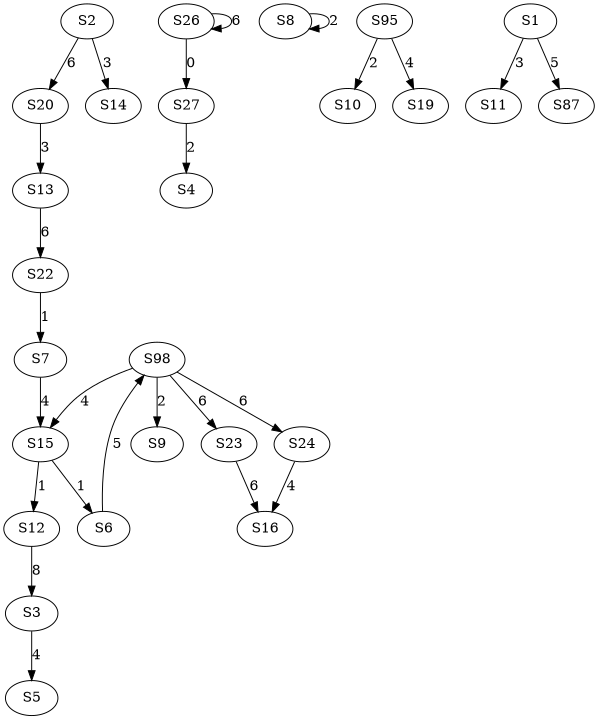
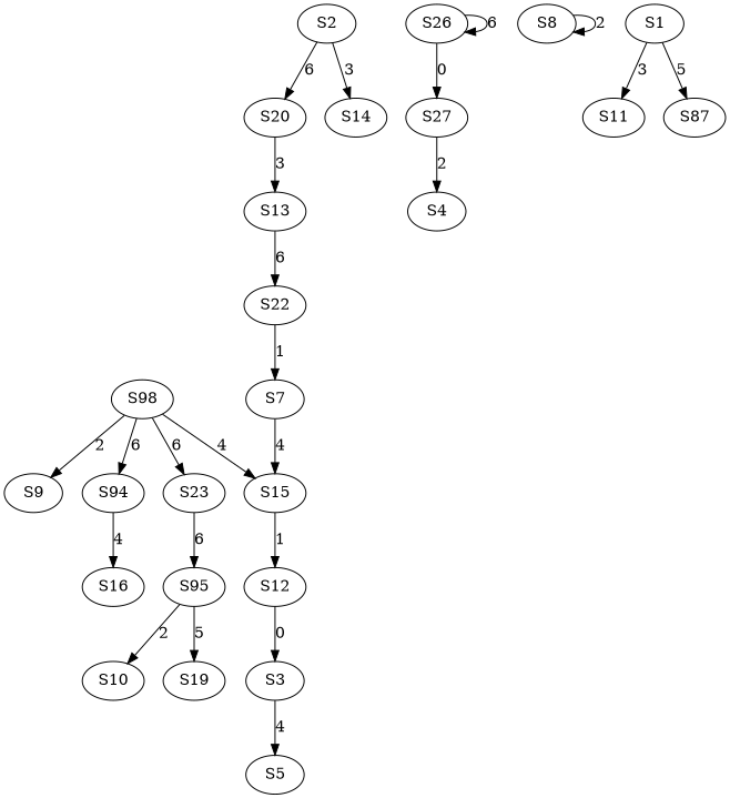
  strict digraph {
    n1 [label=S98]
-   S6
    S2
    S20
    S14
    S15
    S9
-   S24
+   S24 [label=S94]
    S23
    S13
    S12
    S3
    S5
    S27
    S4
    S22
    S7
    S8
    S16
    n20 [label=S95]
    S10
    S19
    S1
    S11
    n25 [label=S87]
    S26
    n1 -> S15 [label=4]
    n1 -> S9 [label=2]
    n1 -> S24 [label=6]
    n1 -> S23 [label=6]
-   S6 -> n1 [label=5]
    S2 -> S20 [label=6]
    S2 -> S14 [label=3]
    S20 -> S13 [label=3]
-   S15 -> S6 [label=1]
    S15 -> S12 [label=1]
    S24 -> S16 [label=4]
-   S23 -> S16 [label=6]
+   S23 -> n20 [label=6]
    S13 -> S22 [label=6]
-   S12 -> S3 [label=8]
+   S12 -> S3 [label=0]
    S3 -> S5 [label=4]
    S27 -> S4 [label=2]
    S22 -> S7 [label=1]
    S7 -> S15 [label=4]
    S8 -> S8 [label=2]
    n20 -> S10 [label=2]
-   n20 -> S19 [label=4]
+   n20 -> S19 [label=5]
    S1 -> S11 [label=3]
    S1 -> n25 [label=5]
    S26 -> S27 [label=0]
    S26 -> S26 [label=6]
  }
